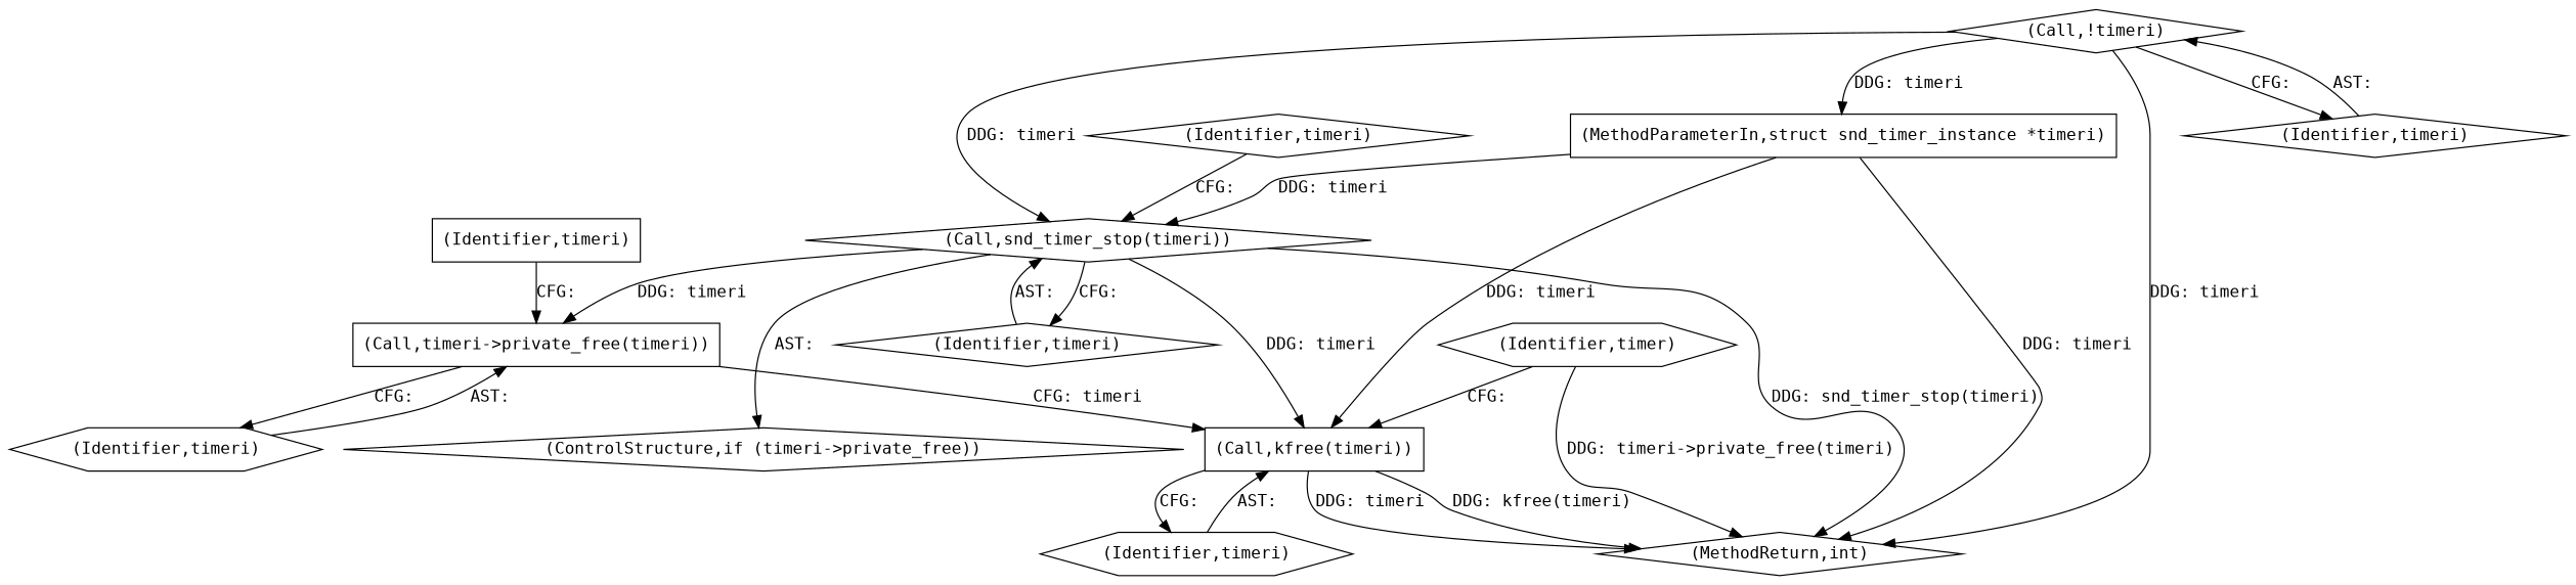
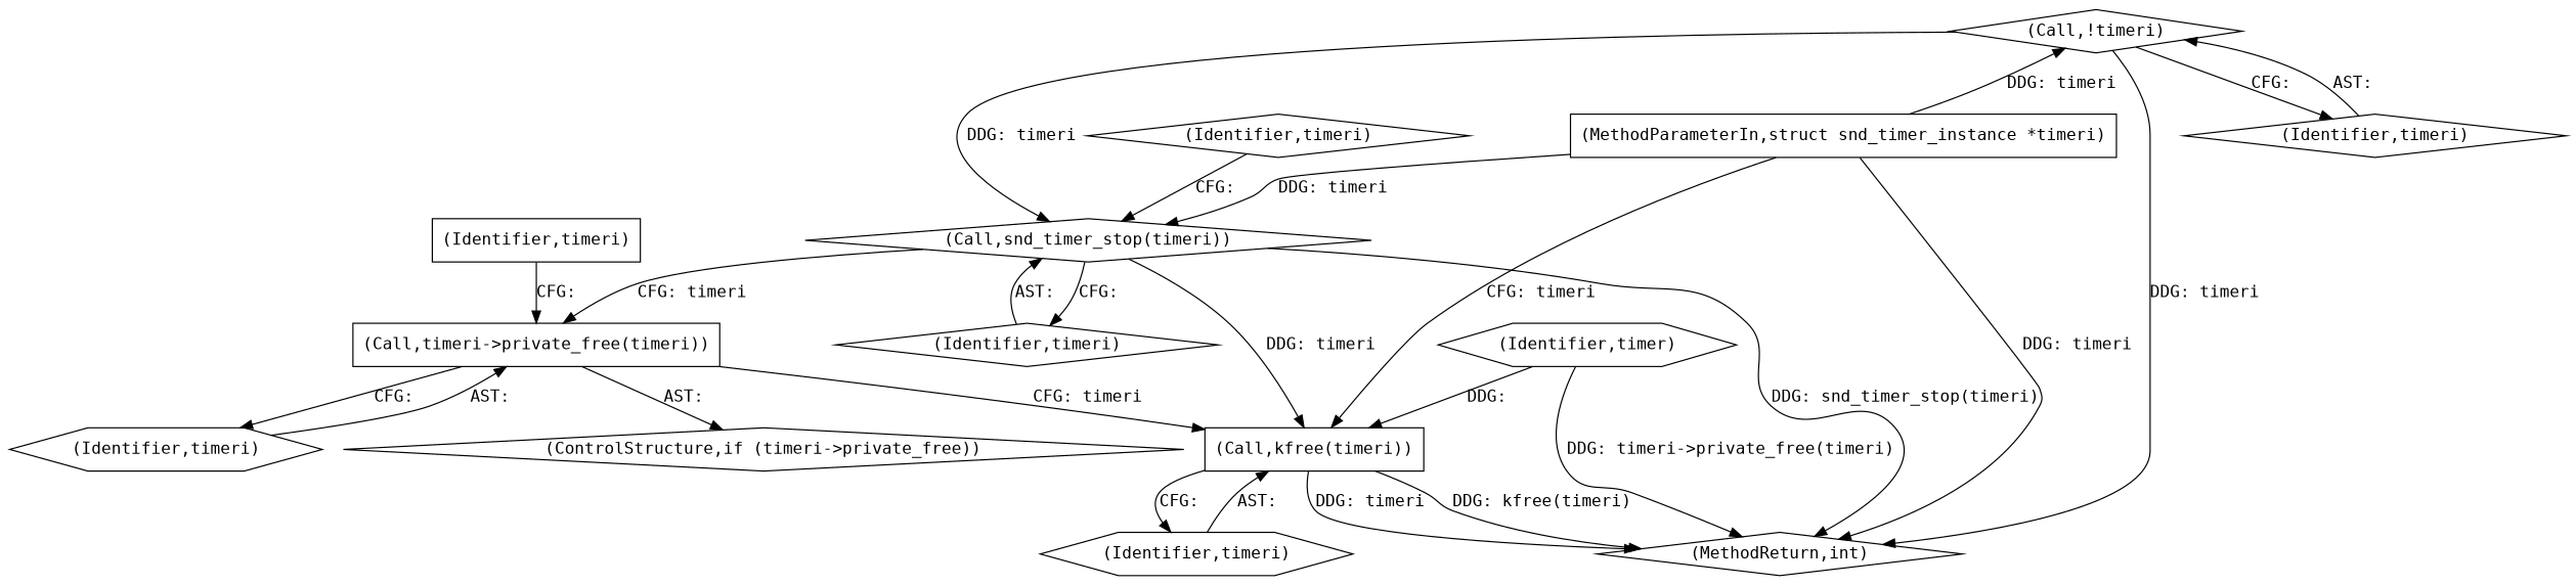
  digraph {
    fontname="DejaVu Sans Mono"
    node [fontname="DejaVu Sans Mono" shape=diamond]
    edge [fontname="DejaVu Sans Mono"]
    n1 [label="(Call,timeri->private_free(timeri))" shape=box]
    n2 [label="(Call,kfree(timeri))" shape=box]
    n3 [label="(ControlStructure,if (timeri->private_free))"]
    n4 [label="(Identifier,timeri)" shape=hexagon]
    n5 [label="(MethodReturn,int)"]
    n6 [label="(Identifier,timeri)" shape=hexagon]
    n7 [label="(Call,snd_timer_stop(timeri))"]
    n8 [label="(Identifier,timeri)"]
    n9 [label="(Call,!timeri)"]
    n10 [label="(Identifier,timeri)"]
    n11 [label="(MethodParameterIn,struct snd_timer_instance *timeri)" shape=box]
    n12 [label="(Identifier,timer)" shape=hexagon]
    n13 [label="(Identifier,timeri)"]
    n14 [label="(Identifier,timeri)" shape=box]
    n1 -> n2 [label="CFG: timeri"]
-   n7 -> n3 [label="AST: "]
+   n1 -> n3 [label="AST: "]
    n1 -> n4 [label="CFG: "]
    n2 -> n5 [label="DDG: timeri"]
    n2 -> n5 [label="DDG: kfree(timeri)"]
    n2 -> n6 [label="CFG: "]
    n4 -> n1 [label="AST: "]
    n6 -> n2 [label="AST: "]
-   n7 -> n1 [label="DDG: timeri"]
+   n7 -> n1 [label="CFG: timeri"]
    n7 -> n2 [label="DDG: timeri"]
    n7 -> n5 [label="DDG: snd_timer_stop(timeri)"]
    n7 -> n8 [label="CFG: "]
    n8 -> n7 [label="AST: "]
    n9 -> n5 [label="DDG: timeri"]
    n9 -> n7 [label="DDG: timeri"]
    n9 -> n10 [label="CFG: "]
    n10 -> n9 [label="AST: "]
-   n11 -> n2 [label="DDG: timeri"]
+   n11 -> n2 [label="CFG: timeri"]
    n11 -> n5 [label="DDG: timeri"]
    n11 -> n7 [label="DDG: timeri"]
-   n9 -> n11 [label="DDG: timeri"]
-   n12 -> n2 [label="CFG: "]
+   n11 -> n9 [label="DDG: timeri"]
+   n12 -> n2 [label="DDG: "]
    n12 -> n5 [label="DDG: timeri->private_free(timeri)"]
    n13 -> n7 [label="CFG: "]
    n14 -> n1 [label="CFG: "]
  }
